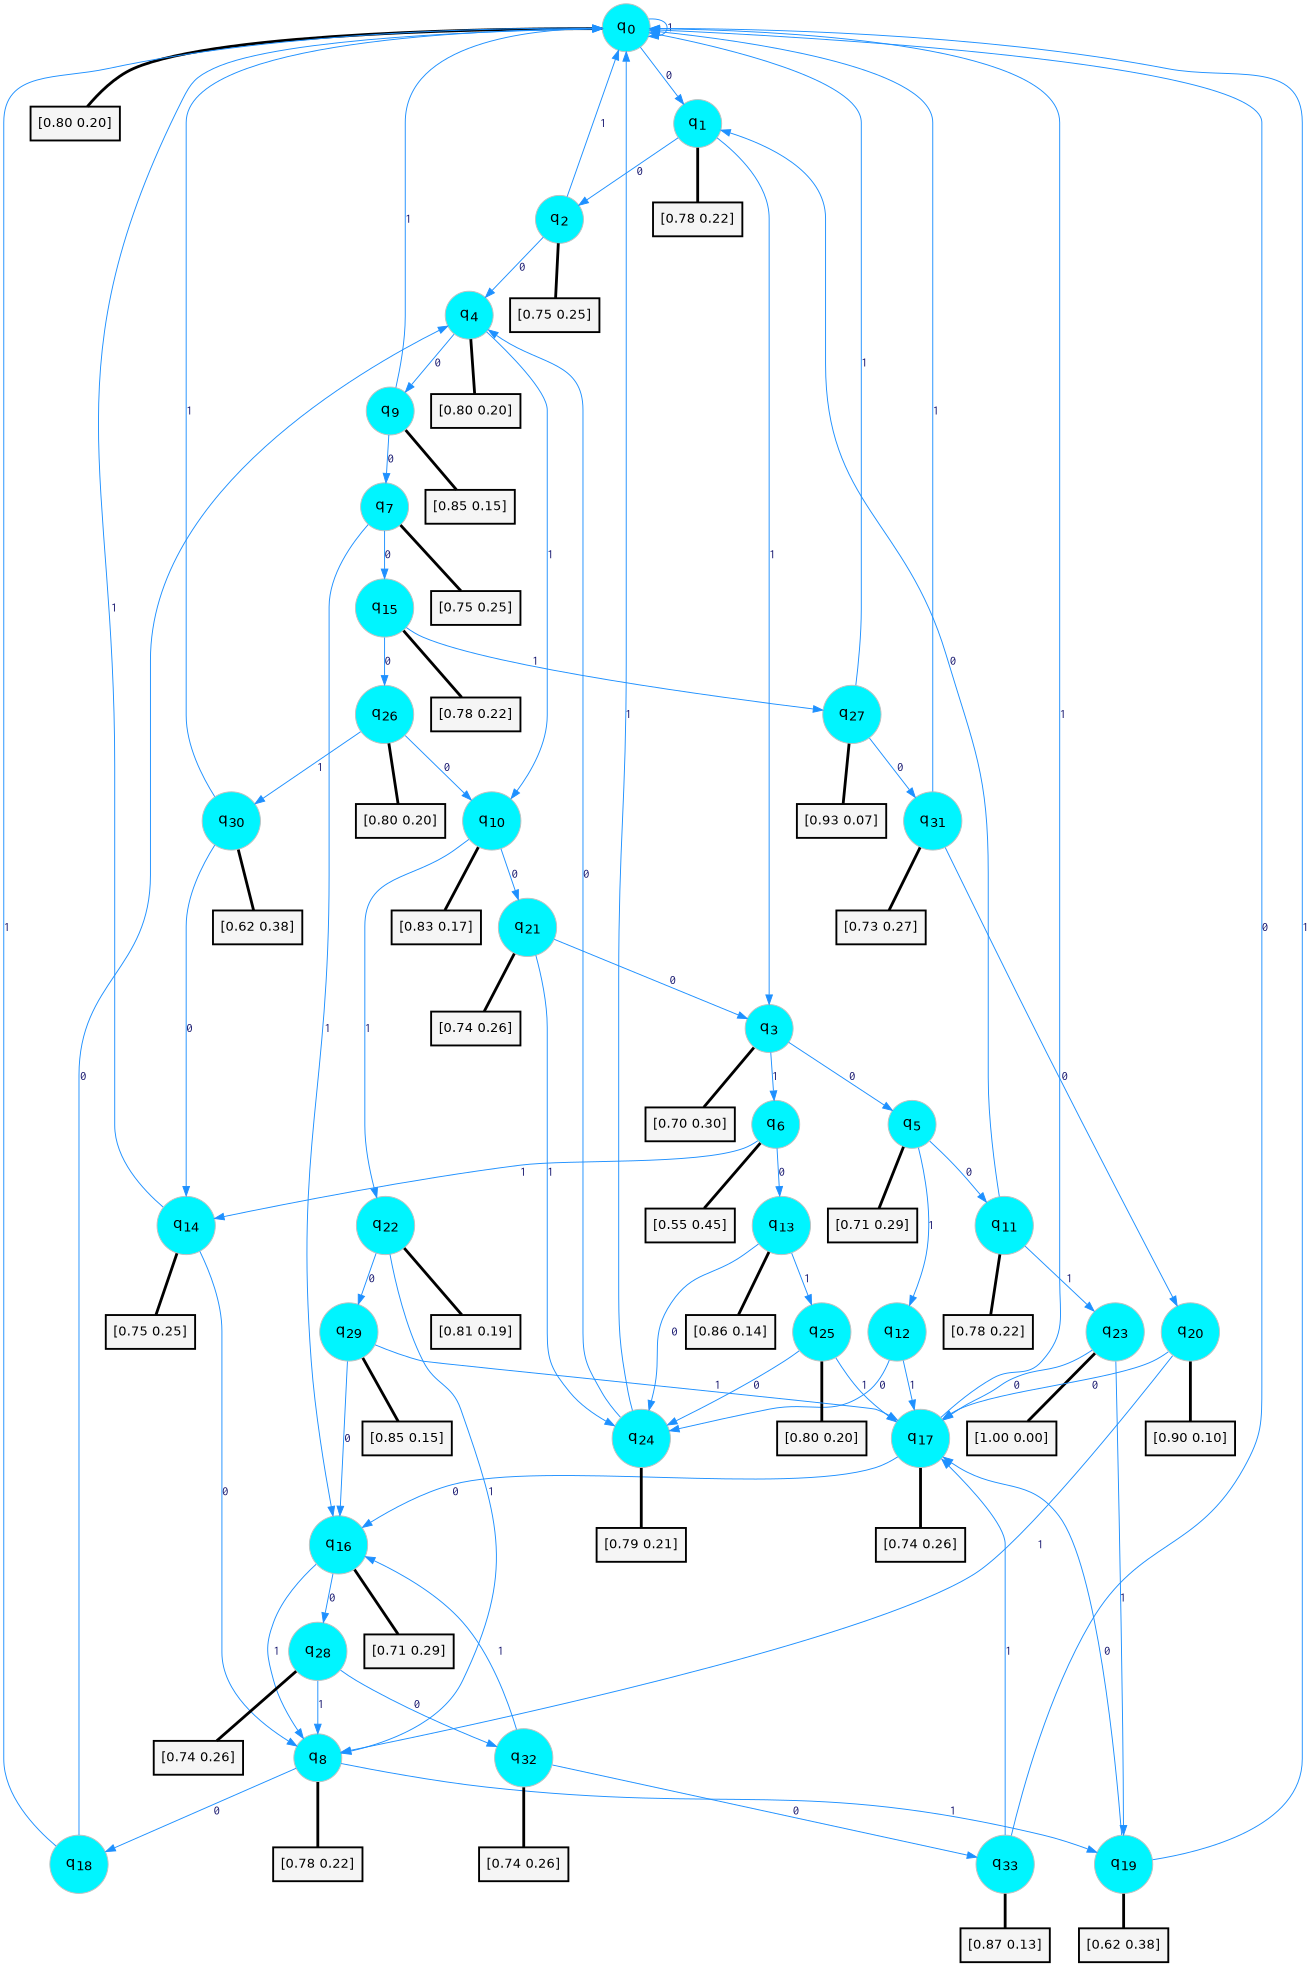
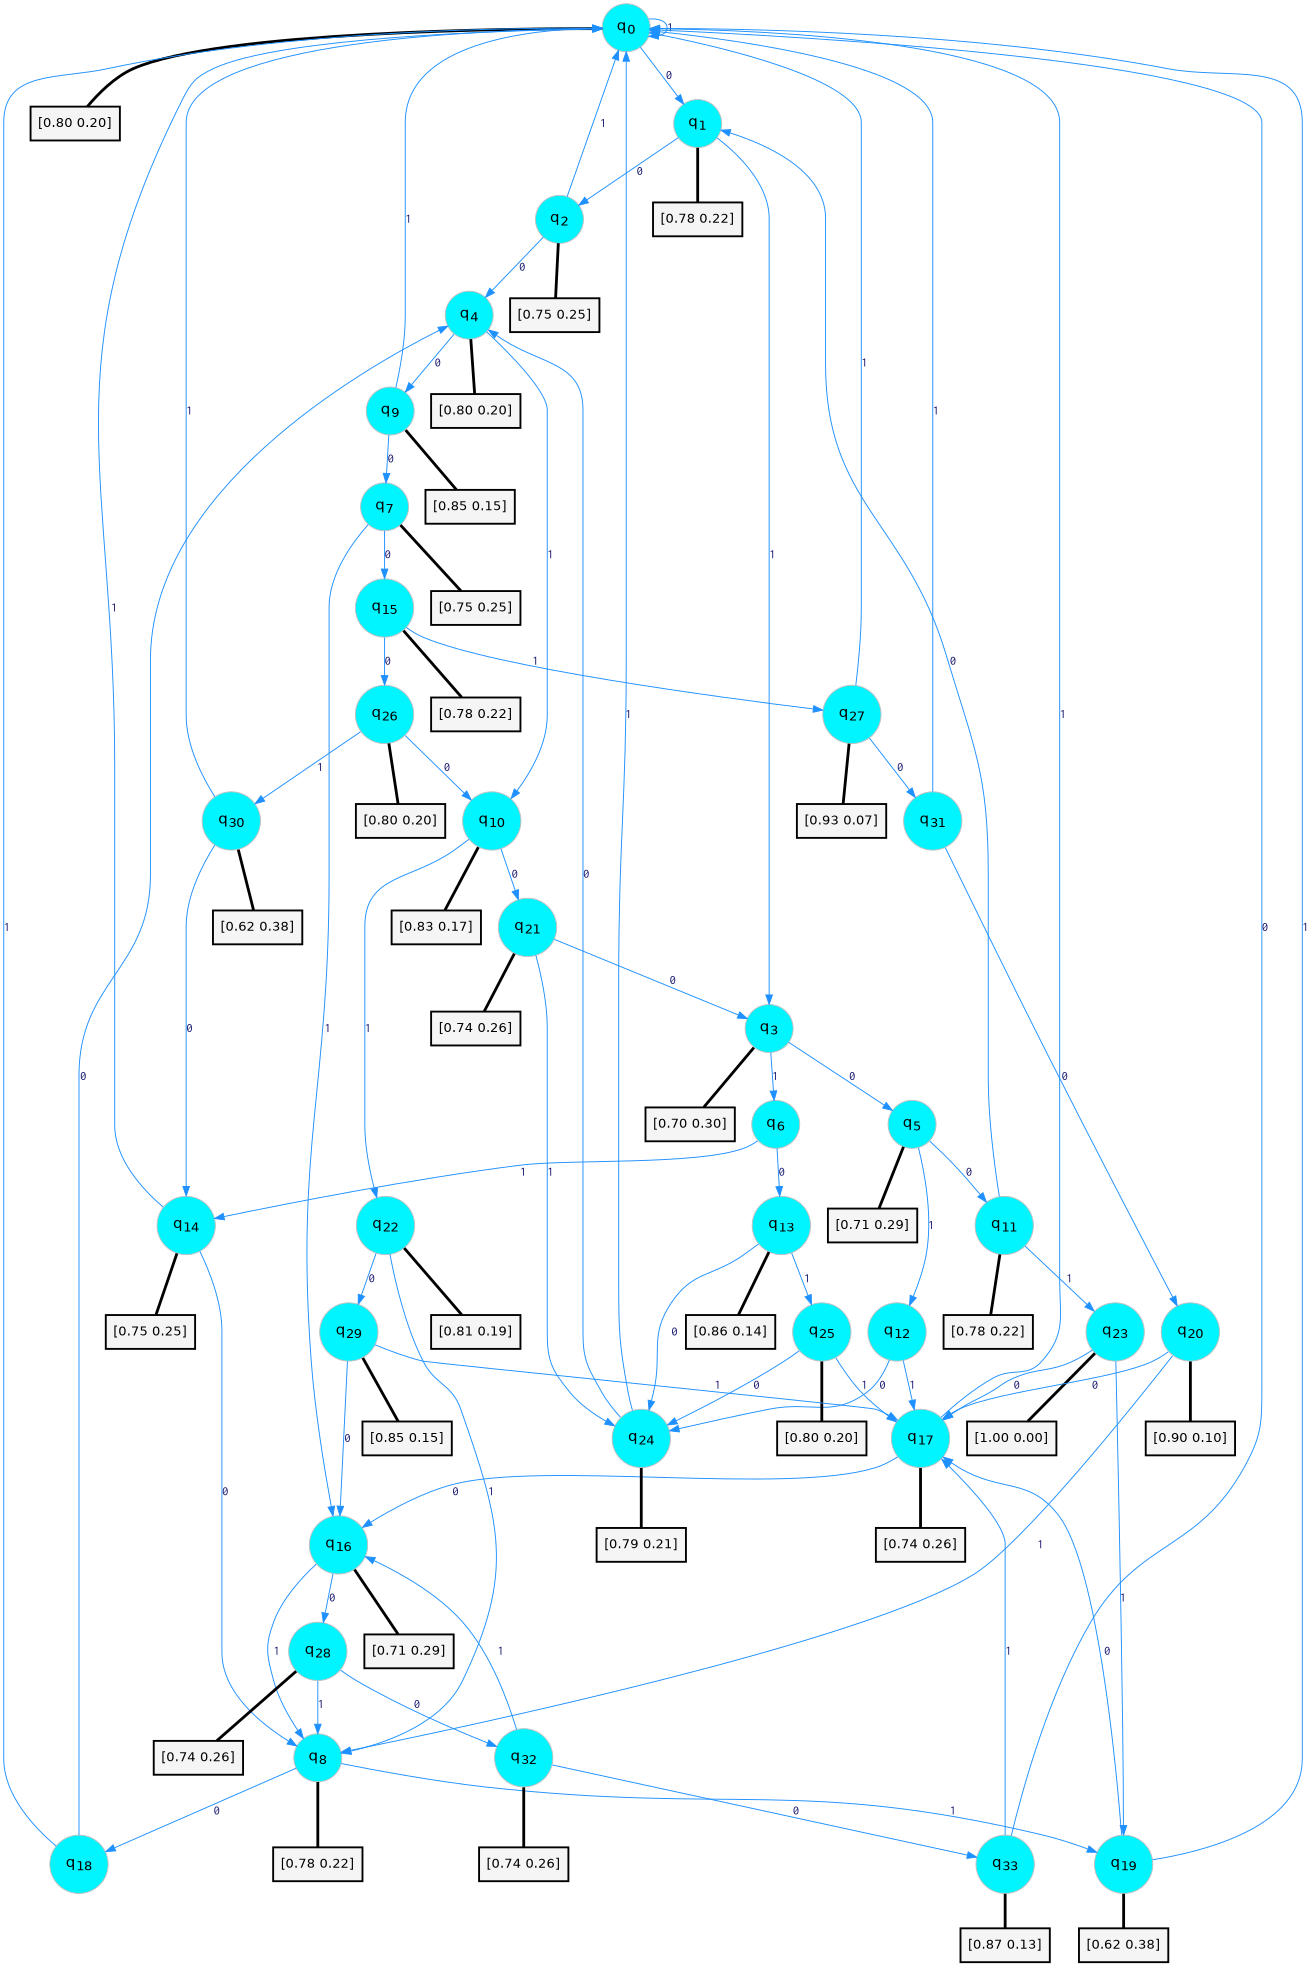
  digraph {
    rankdir=TD
    node [color=gray fillcolor=turquoise1 fontcolor=black fontname=Helvetica fontsize=16 fontweight=bold shape=circle style=filled]
    edge [arrowsize=1 color=dodgerblue1 fontcolor=midnightblue fontname=courier fontweight=bold penwidth=1 style=solid weight=20]
    n1 [label=<q<SUB>0</SUB>>]
    n2 [label=<q<SUB>1</SUB>>]
    n3 [color=black fillcolor=whitesmoke fontsize=14 label="[0.80 0.20]" penwidth=2 shape=box]
    n4 [label=<q<SUB>2</SUB>>]
    n5 [label=<q<SUB>3</SUB>>]
    n6 [color=black fillcolor=whitesmoke fontsize=14 label="[0.78 0.22]" penwidth=2 shape=box]
    n7 [label=<q<SUB>4</SUB>>]
    n8 [color=black fillcolor=whitesmoke fontsize=14 label="[0.75 0.25]" penwidth=2 shape=box]
    n9 [label=<q<SUB>5</SUB>>]
    n10 [label=<q<SUB>6</SUB>>]
    n11 [color=black fillcolor=whitesmoke fontsize=14 label="[0.70 0.30]" penwidth=2 shape=box]
    n12 [label=<q<SUB>9</SUB>>]
    n13 [label=<q<SUB>10</SUB>>]
    n14 [color=black fillcolor=whitesmoke fontsize=14 label="[0.80 0.20]" penwidth=2 shape=box]
    n15 [label=<q<SUB>11</SUB>>]
    n16 [label=<q<SUB>12</SUB>>]
    n17 [color=black fillcolor=whitesmoke fontsize=14 label="[0.71 0.29]" penwidth=2 shape=box]
    n18 [label=<q<SUB>13</SUB>>]
    n19 [label=<q<SUB>14</SUB>>]
-   n20 [color=black fillcolor=whitesmoke fontsize=14 label="[0.55 0.45]" penwidth=2 shape=box]
    n21 [label=<q<SUB>7</SUB>>]
    n22 [color=black fillcolor=whitesmoke fontsize=14 label="[0.85 0.15]" penwidth=2 shape=box]
    n23 [label=<q<SUB>21</SUB>>]
    n24 [label=<q<SUB>22</SUB>>]
    n25 [color=black fillcolor=whitesmoke fontsize=14 label="[0.83 0.17]" penwidth=2 shape=box]
    n26 [label=<q<SUB>23</SUB>>]
    n27 [color=black fillcolor=whitesmoke fontsize=14 label="[0.78 0.22]" penwidth=2 shape=box]
    n28 [label=<q<SUB>17</SUB>>]
    n29 [label=<q<SUB>24</SUB>>]
    n30 [label=<q<SUB>25</SUB>>]
    n31 [color=black fillcolor=whitesmoke fontsize=14 label="[0.86 0.14]" penwidth=2 shape=box]
    n32 [label=<q<SUB>8</SUB>>]
    n33 [color=black fillcolor=whitesmoke fontsize=14 label="[0.75 0.25]" penwidth=2 shape=box]
    n34 [label=<q<SUB>15</SUB>>]
    n35 [label=<q<SUB>16</SUB>>]
    n36 [color=black fillcolor=whitesmoke fontsize=14 label="[0.75 0.25]" penwidth=2 shape=box]
    n37 [label=<q<SUB>26</SUB>>]
    n38 [label=<q<SUB>27</SUB>>]
    n39 [color=black fillcolor=whitesmoke fontsize=14 label="[0.78 0.22]" penwidth=2 shape=box]
    n40 [label=<q<SUB>28</SUB>>]
    n41 [color=black fillcolor=whitesmoke fontsize=14 label="[0.71 0.29]" penwidth=2 shape=box]
    n42 [label=<q<SUB>18</SUB>>]
    n43 [label=<q<SUB>19</SUB>>]
    n44 [color=black fillcolor=whitesmoke fontsize=14 label="[0.78 0.22]" penwidth=2 shape=box]
    n45 [color=black fillcolor=whitesmoke fontsize=14 label="[0.62 0.38]" penwidth=2 shape=box]
    n46 [color=black fillcolor=whitesmoke fontsize=14 label="[0.74 0.26]" penwidth=2 shape=box]
    n47 [label=<q<SUB>29</SUB>>]
    n48 [color=black fillcolor=whitesmoke fontsize=14 label="[0.81 0.19]" penwidth=2 shape=box]
    n49 [color=black fillcolor=whitesmoke fontsize=14 label="[1.00 0.00]" penwidth=2 shape=box]
    n50 [color=black fillcolor=whitesmoke fontsize=14 label="[0.74 0.26]" penwidth=2 shape=box]
    n51 [color=black fillcolor=whitesmoke fontsize=14 label="[0.79 0.21]" penwidth=2 shape=box]
    n52 [color=black fillcolor=whitesmoke fontsize=14 label="[0.80 0.20]" penwidth=2 shape=box]
    n53 [label=<q<SUB>30</SUB>>]
    n54 [color=black fillcolor=whitesmoke fontsize=14 label="[0.80 0.20]" penwidth=2 shape=box]
    n55 [label=<q<SUB>31</SUB>>]
    n56 [color=black fillcolor=whitesmoke fontsize=14 label="[0.93 0.07]" penwidth=2 shape=box]
    n57 [label=<q<SUB>32</SUB>>]
    n58 [color=black fillcolor=whitesmoke fontsize=14 label="[0.74 0.26]" penwidth=2 shape=box]
    n59 [label=<q<SUB>20</SUB>>]
    n60 [color=black fillcolor=whitesmoke fontsize=14 label="[0.90 0.10]" penwidth=2 shape=box]
    n61 [color=black fillcolor=whitesmoke fontsize=14 label="[0.85 0.15]" penwidth=2 shape=box]
    n62 [color=black fillcolor=whitesmoke fontsize=14 label="[0.62 0.38]" penwidth=2 shape=box]
-   n63 [color=black fillcolor=whitesmoke fontsize=14 label="[0.73 0.27]" penwidth=2 shape=box]
    n64 [label=<q<SUB>33</SUB>>]
    n65 [color=black fillcolor=whitesmoke fontsize=14 label="[0.74 0.26]" penwidth=2 shape=box]
    n66 [color=black fillcolor=whitesmoke fontsize=14 label="[0.87 0.13]" penwidth=2 shape=box]
    n1 -> n1 [label=1]
    n1 -> n2 [label=0]
    n1 -> n3 [arrowhead=none color=black penwidth=3]
    n2 -> n4 [label=0]
    n2 -> n5 [label=1]
    n2 -> n6 [arrowhead=none color=black penwidth=3]
    n4 -> n1 [label=1]
    n4 -> n7 [label=0]
    n4 -> n8 [arrowhead=none color=black penwidth=3]
    n5 -> n9 [label=0]
    n5 -> n10 [label=1]
    n5 -> n11 [arrowhead=none color=black penwidth=3]
    n7 -> n12 [label=0]
    n7 -> n13 [label=1]
    n7 -> n14 [arrowhead=none color=black penwidth=3]
    n9 -> n15 [label=0]
    n9 -> n16 [label=1]
    n9 -> n17 [arrowhead=none color=black penwidth=3]
    n10 -> n18 [label=0]
    n10 -> n19 [label=1]
-   n10 -> n20 [arrowhead=none color=black penwidth=3]
    n12 -> n1 [label=1]
    n12 -> n21 [label=0]
    n12 -> n22 [arrowhead=none color=black penwidth=3]
    n13 -> n23 [label=0]
    n13 -> n24 [label=1]
    n13 -> n25 [arrowhead=none color=black penwidth=3]
    n15 -> n2 [label=0]
    n15 -> n26 [label=1]
    n15 -> n27 [arrowhead=none color=black penwidth=3]
    n16 -> n28 [label=1]
    n16 -> n29 [label=0]
    n18 -> n29 [label=0]
    n18 -> n30 [label=1]
    n18 -> n31 [arrowhead=none color=black penwidth=3]
    n19 -> n1 [label=1]
    n19 -> n32 [label=0]
    n19 -> n33 [arrowhead=none color=black penwidth=3]
    n21 -> n34 [label=0]
    n21 -> n35 [label=1]
    n21 -> n36 [arrowhead=none color=black penwidth=3]
    n23 -> n5 [label=0]
    n23 -> n29 [label=1]
    n23 -> n46 [arrowhead=none color=black penwidth=3]
    n24 -> n32 [label=1]
    n24 -> n47 [label=0]
    n24 -> n48 [arrowhead=none color=black penwidth=3]
    n26 -> n28 [label=0]
    n26 -> n43 [label=1]
    n26 -> n49 [arrowhead=none color=black penwidth=3]
    n28 -> n1 [label=1]
    n28 -> n35 [label=0]
    n28 -> n50 [arrowhead=none color=black penwidth=3]
    n29 -> n1 [label=1]
    n29 -> n7 [label=0]
    n29 -> n51 [arrowhead=none color=black penwidth=3]
    n30 -> n28 [label=1]
    n30 -> n29 [label=0]
    n30 -> n52 [arrowhead=none color=black penwidth=3]
    n32 -> n42 [label=0]
    n32 -> n43 [label=1]
    n32 -> n44 [arrowhead=none color=black penwidth=3]
    n34 -> n37 [label=0]
    n34 -> n38 [label=1]
    n34 -> n39 [arrowhead=none color=black penwidth=3]
    n35 -> n32 [label=1]
    n35 -> n40 [label=0]
    n35 -> n41 [arrowhead=none color=black penwidth=3]
    n37 -> n13 [label=0]
    n37 -> n53 [label=1]
    n37 -> n54 [arrowhead=none color=black penwidth=3]
    n38 -> n1 [label=1]
    n38 -> n55 [label=0]
    n38 -> n56 [arrowhead=none color=black penwidth=3]
    n40 -> n32 [label=1]
    n40 -> n57 [label=0]
    n40 -> n58 [arrowhead=none color=black penwidth=3]
    n42 -> n1 [label=1]
    n42 -> n7 [label=0]
    n43 -> n1 [label=1]
    n43 -> n28 [label=0]
    n43 -> n45 [arrowhead=none color=black penwidth=3]
    n47 -> n28 [label=1]
    n47 -> n35 [label=0]
    n47 -> n61 [arrowhead=none color=black penwidth=3]
    n53 -> n1 [label=1]
    n53 -> n19 [label=0]
    n53 -> n62 [arrowhead=none color=black penwidth=3]
    n55 -> n1 [label=1]
    n55 -> n59 [label=0]
-   n55 -> n63 [arrowhead=none color=black penwidth=3]
    n57 -> n35 [label=1]
    n57 -> n64 [label=0]
    n57 -> n65 [arrowhead=none color=black penwidth=3]
    n59 -> n28 [label=0]
    n59 -> n32 [label=1]
    n59 -> n60 [arrowhead=none color=black penwidth=3]
    n64 -> n1 [label=0]
    n64 -> n28 [label=1]
    n64 -> n66 [arrowhead=none color=black penwidth=3]
  }
